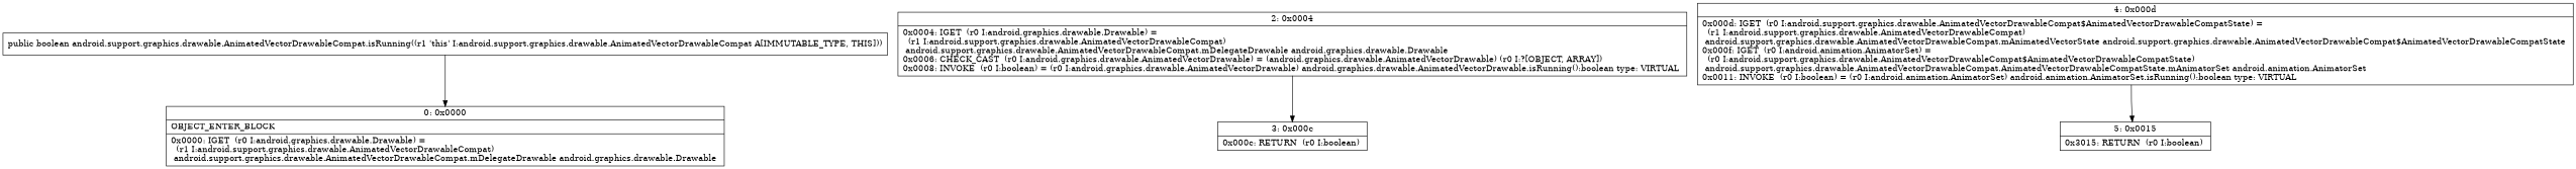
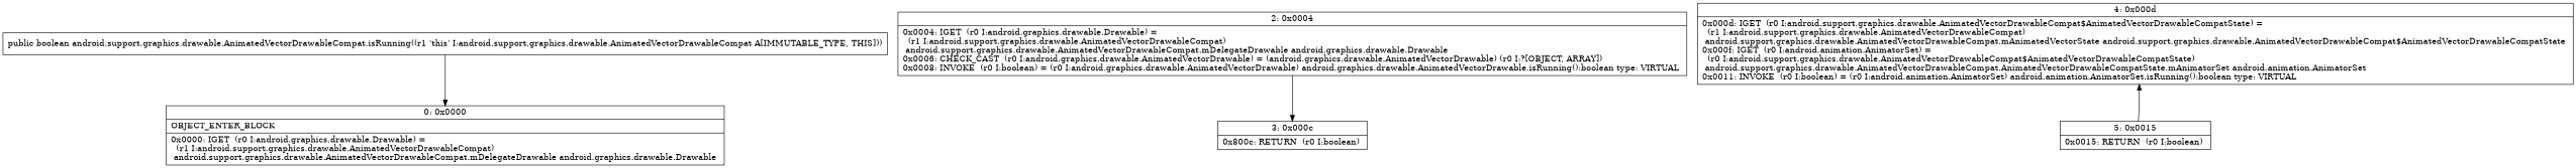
  digraph {
    node [shape=record]
    n1 [label="{0\:\ 0x0000|OBJECT_ENTER_BLOCK\l|0x0000: IGET  (r0 I:android.graphics.drawable.Drawable) = \l  (r1 I:android.support.graphics.drawable.AnimatedVectorDrawableCompat)\l android.support.graphics.drawable.AnimatedVectorDrawableCompat.mDelegateDrawable android.graphics.drawable.Drawable \l}"]
    n2 [label="{2\:\ 0x0004|0x0004: IGET  (r0 I:android.graphics.drawable.Drawable) = \l  (r1 I:android.support.graphics.drawable.AnimatedVectorDrawableCompat)\l android.support.graphics.drawable.AnimatedVectorDrawableCompat.mDelegateDrawable android.graphics.drawable.Drawable \l0x0006: CHECK_CAST  (r0 I:android.graphics.drawable.AnimatedVectorDrawable) = (android.graphics.drawable.AnimatedVectorDrawable) (r0 I:?[OBJECT, ARRAY]) \l0x0008: INVOKE  (r0 I:boolean) = (r0 I:android.graphics.drawable.AnimatedVectorDrawable) android.graphics.drawable.AnimatedVectorDrawable.isRunning():boolean type: VIRTUAL \l}"]
-   n3 [label="{3\:\ 0x000c|0x000c: RETURN  (r0 I:boolean) \l}"]
+   n3 [label="{3\:\ 0x000c|0x800c: RETURN  (r0 I:boolean) \l}"]
    n4 [label="{4\:\ 0x000d|0x000d: IGET  (r0 I:android.support.graphics.drawable.AnimatedVectorDrawableCompat$AnimatedVectorDrawableCompatState) = \l  (r1 I:android.support.graphics.drawable.AnimatedVectorDrawableCompat)\l android.support.graphics.drawable.AnimatedVectorDrawableCompat.mAnimatedVectorState android.support.graphics.drawable.AnimatedVectorDrawableCompat$AnimatedVectorDrawableCompatState \l0x000f: IGET  (r0 I:android.animation.AnimatorSet) = \l  (r0 I:android.support.graphics.drawable.AnimatedVectorDrawableCompat$AnimatedVectorDrawableCompatState)\l android.support.graphics.drawable.AnimatedVectorDrawableCompat.AnimatedVectorDrawableCompatState.mAnimatorSet android.animation.AnimatorSet \l0x0011: INVOKE  (r0 I:boolean) = (r0 I:android.animation.AnimatorSet) android.animation.AnimatorSet.isRunning():boolean type: VIRTUAL \l}"]
-   n5 [label="{5\:\ 0x0015|0x3015: RETURN  (r0 I:boolean) \l}"]
+   n5 [label="{5\:\ 0x0015|0x0015: RETURN  (r0 I:boolean) \l}"]
    n6 [label="{public boolean android.support.graphics.drawable.AnimatedVectorDrawableCompat.isRunning((r1 'this' I:android.support.graphics.drawable.AnimatedVectorDrawableCompat A[IMMUTABLE_TYPE, THIS])) }"]
    n2 -> n3
-   n4 -> n5
+   n5 -> n4
    n6 -> n1
  }
